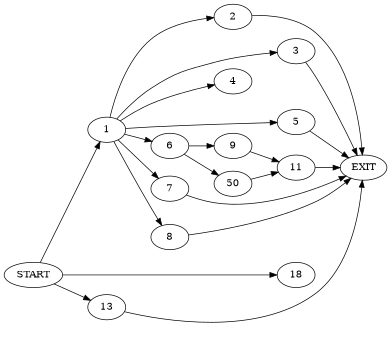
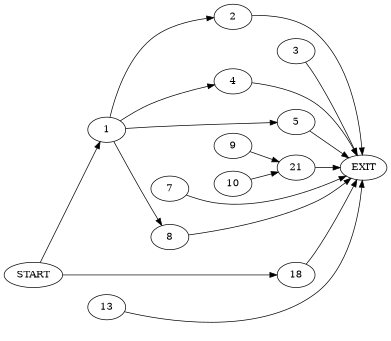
  digraph {
    rankdir=LR
    n1 [label=START]
    1
    n3 [label=18]
    13
    2
    3
    4
    5
-   6
    7
    8
    n12 [label=EXIT]
    9
-   10 [label=50]
-   11
+   10
+   11 [label=21]
    n1 -> 1
    n1 -> n3
-   n1 -> 13
    1 -> 2
-   1 -> 3
    1 -> 4
    1 -> 5
-   1 -> 6
-   1 -> 7
    1 -> 8
+   n3 -> n12
    13 -> n12
    2 -> n12
    3 -> n12
+   4 -> n12
    5 -> n12
-   6 -> 9
-   6 -> 10
    7 -> n12
    8 -> n12
    9 -> 11
    10 -> 11
    11 -> n12
  }
